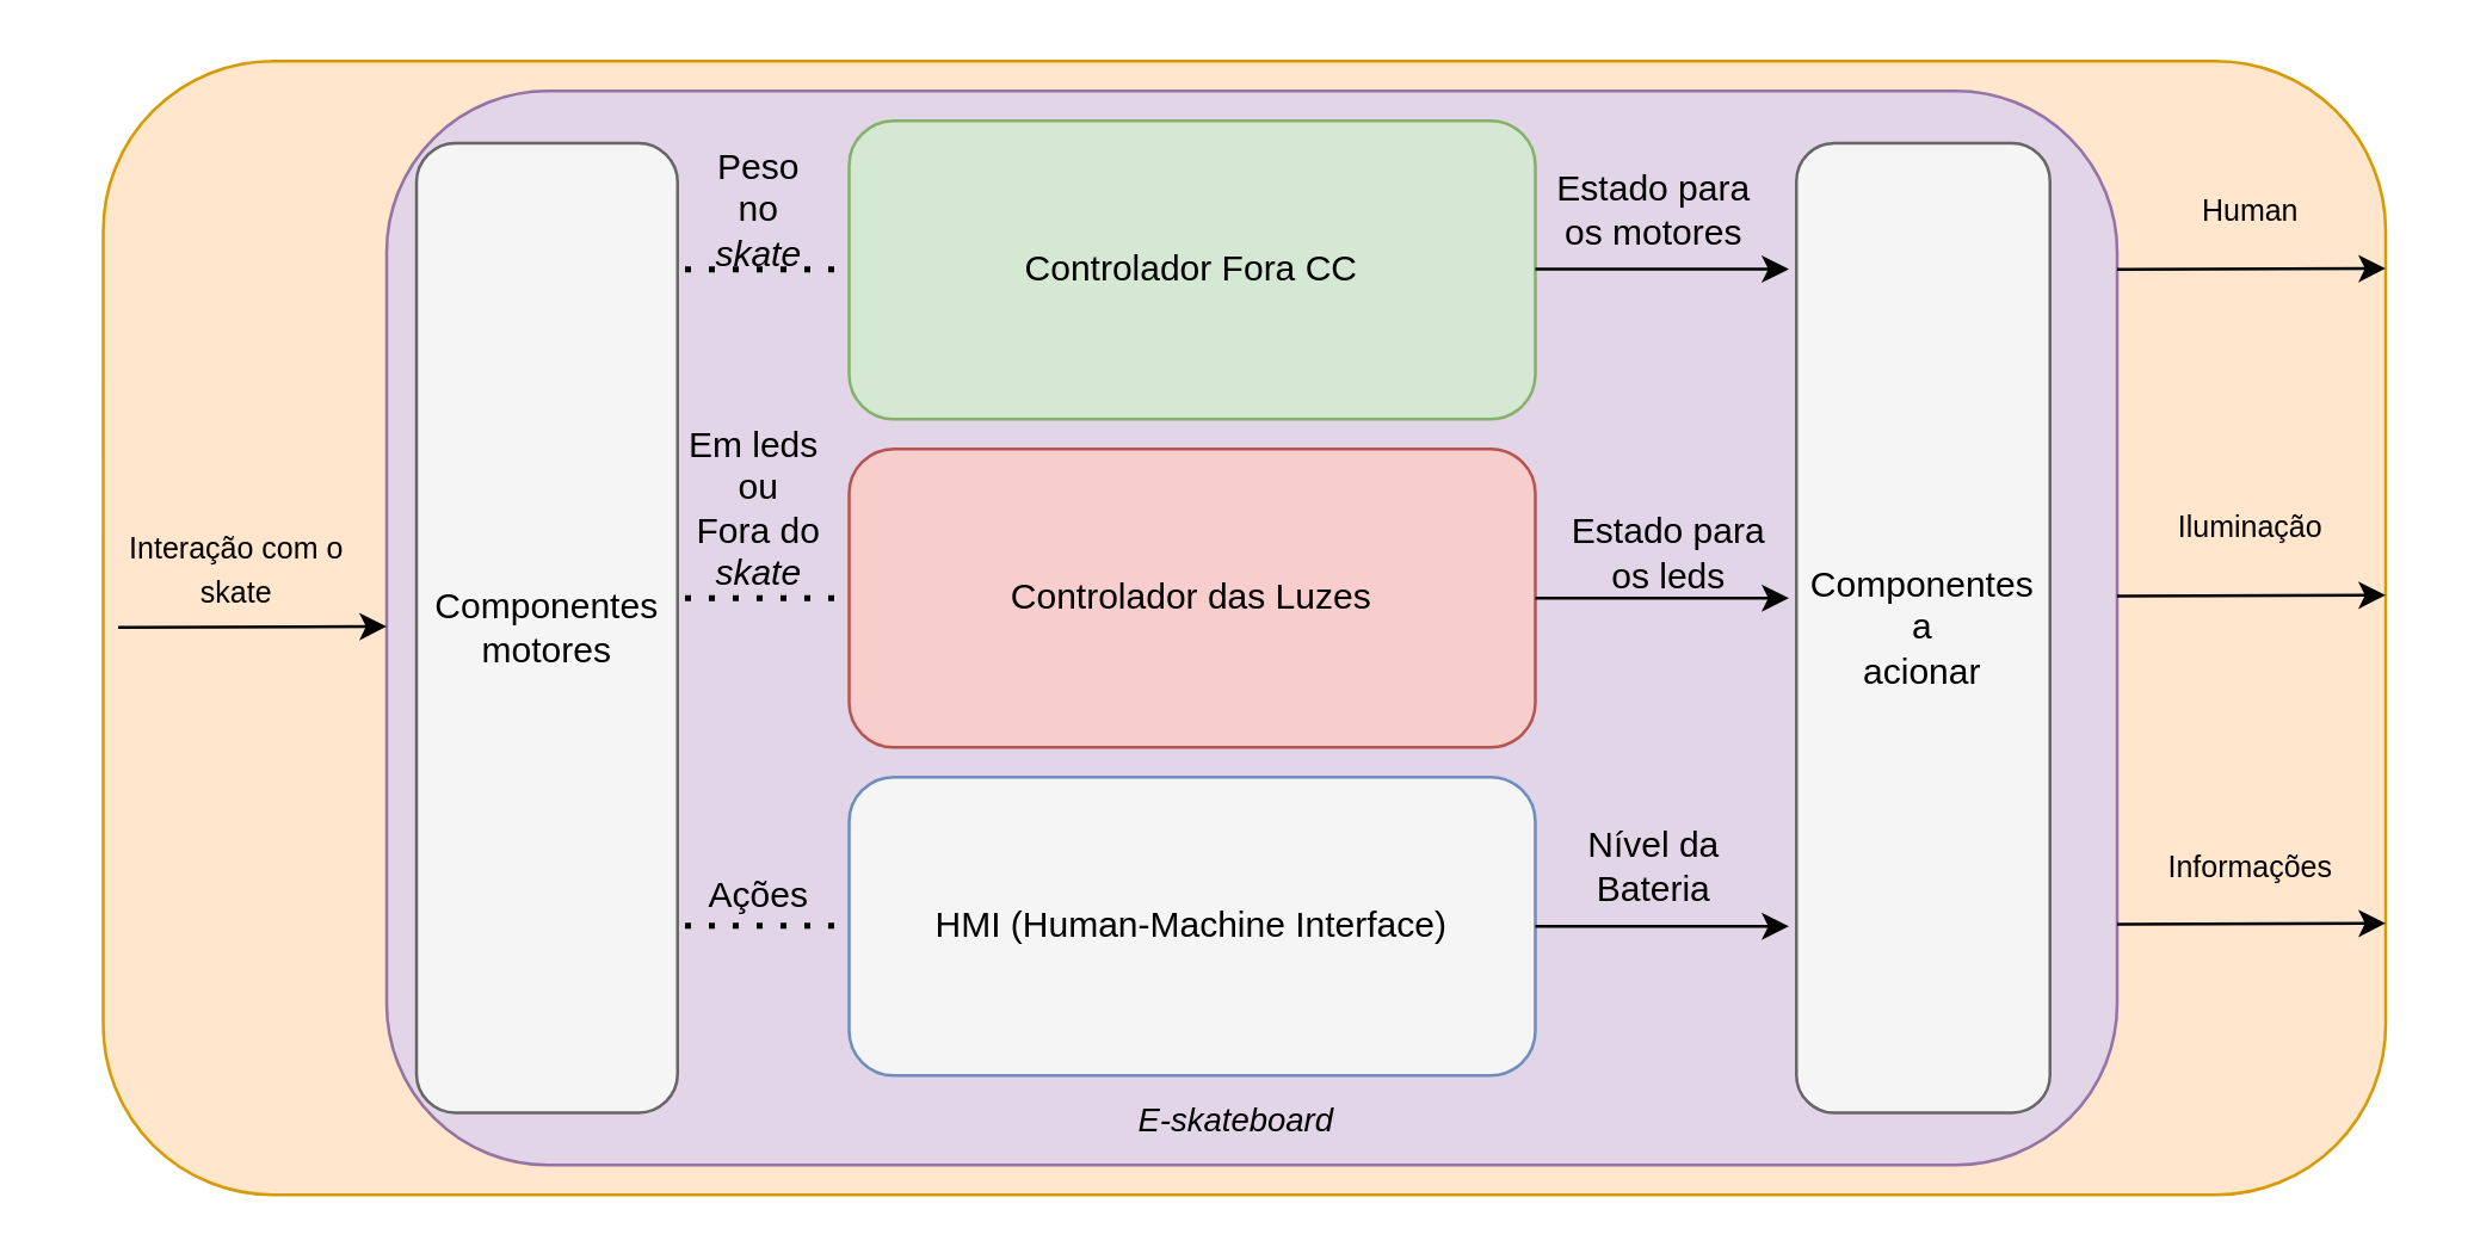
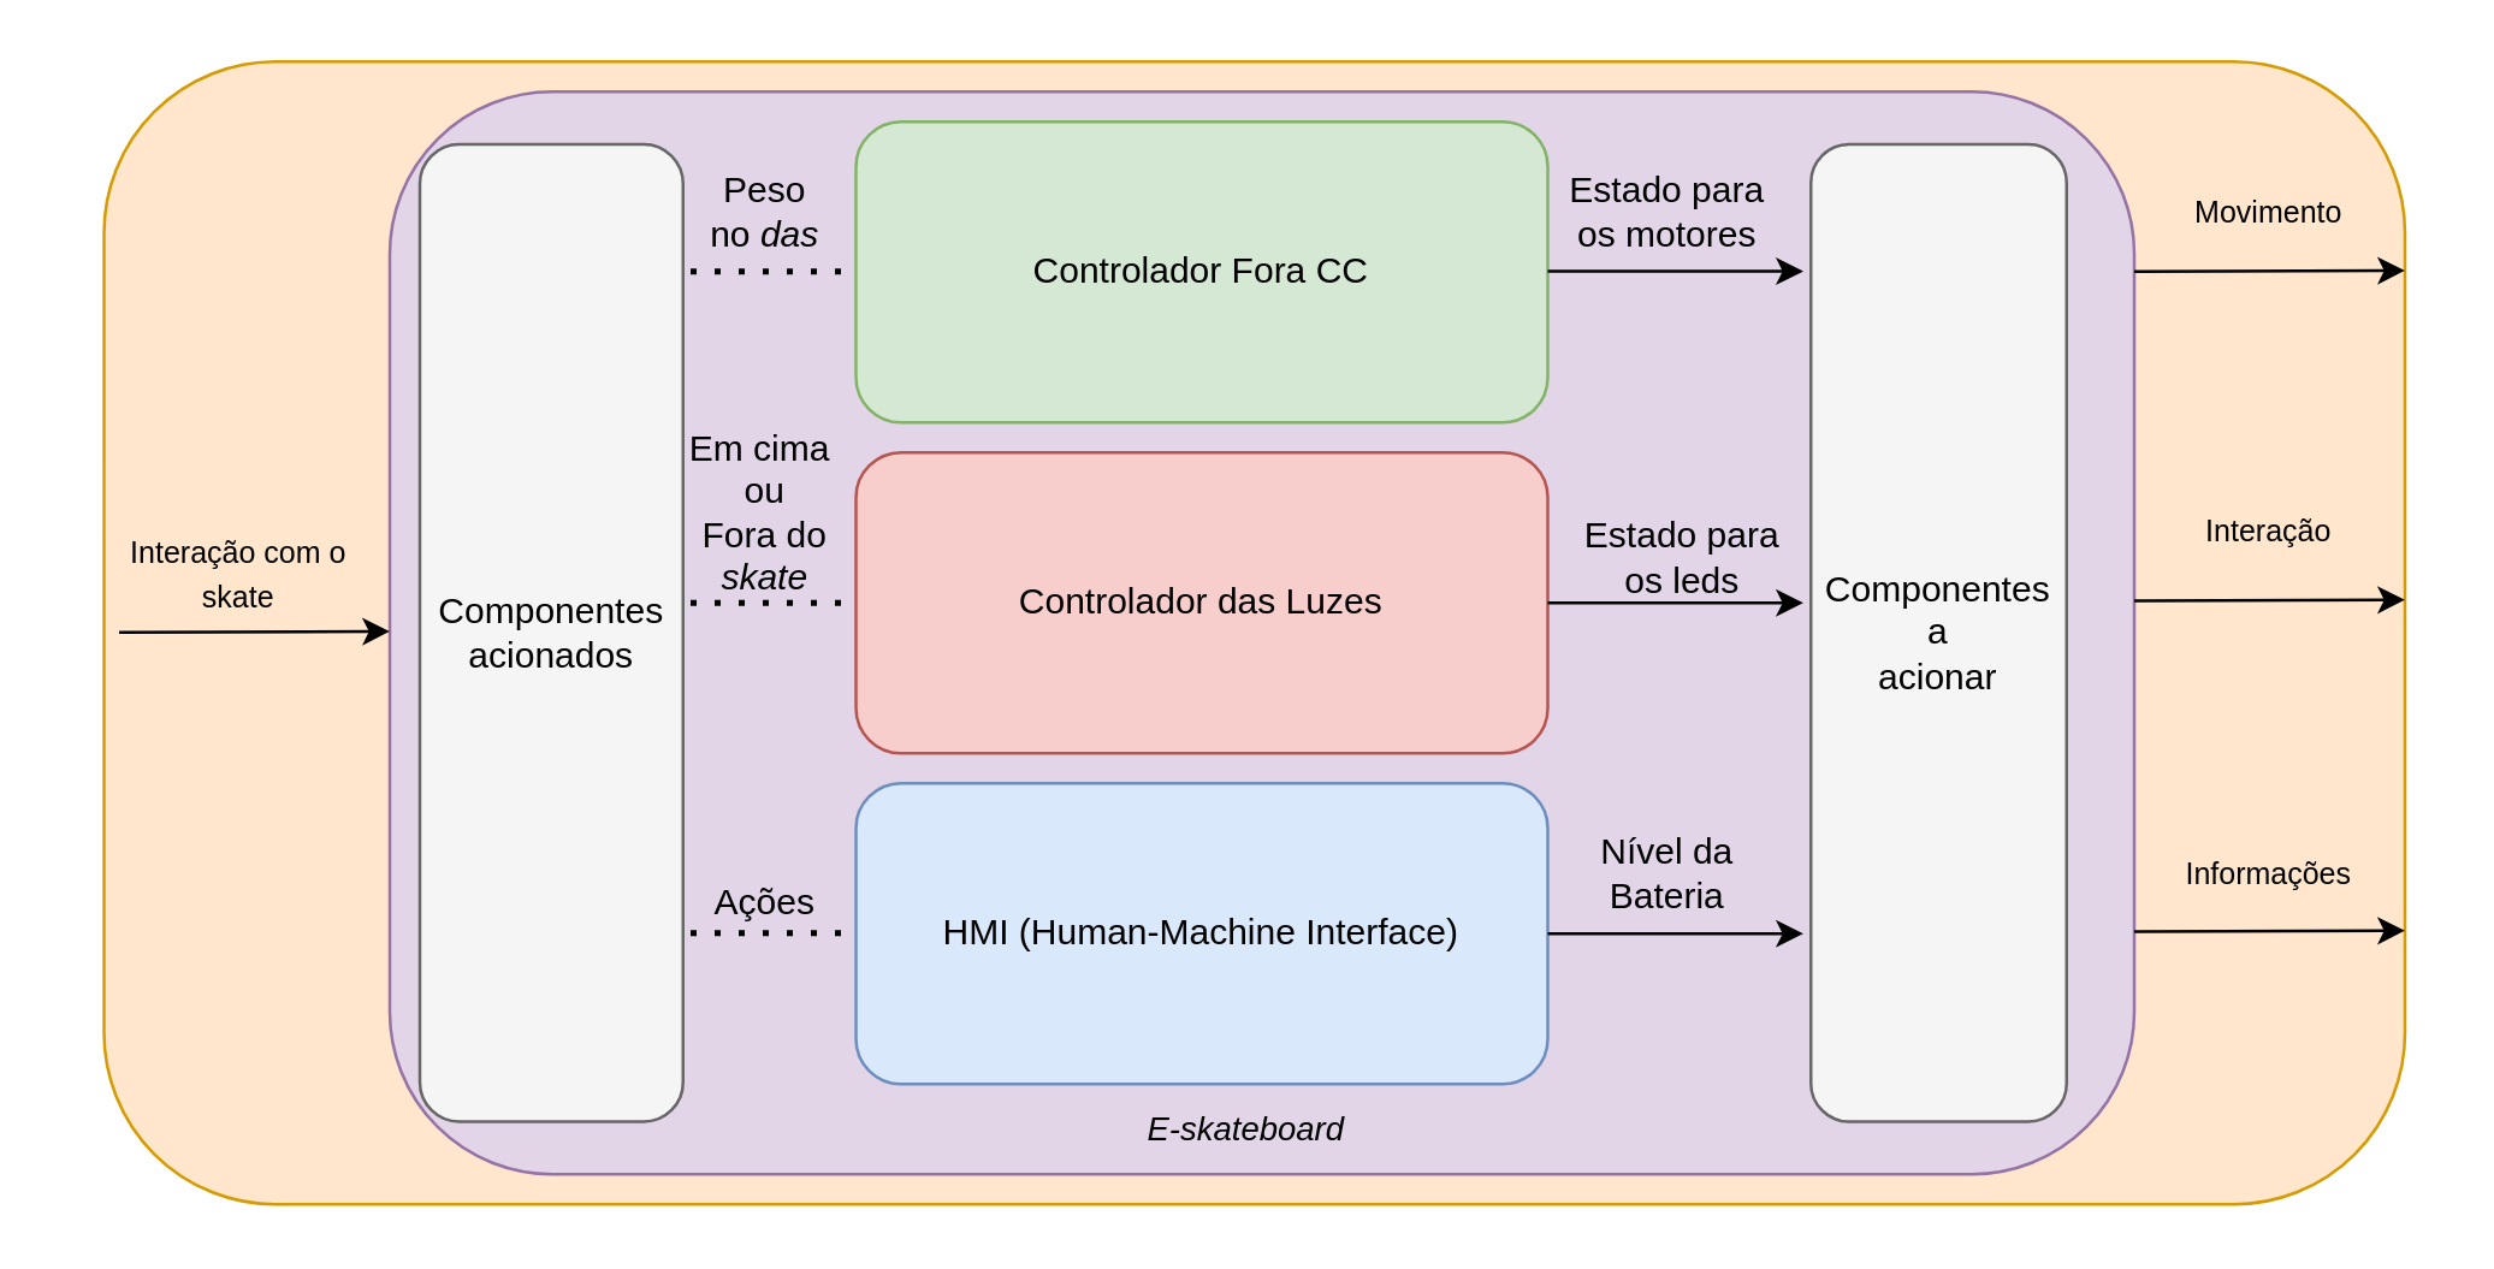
  <mxCell id="0" />
  <mxCell id="1" parent="0" />
  <mxCell id="2" value="" style="rounded=1;whiteSpace=wrap;html=1;fillColor=#ffe6cc;strokeColor=#d79b00;fontStyle=1" parent="1" vertex="1"><mxGeometry x="34" y="20" width="765" height="380" as="geometry" /></mxCell>
  <mxCell id="3" value="" style="rounded=1;whiteSpace=wrap;html=1;fillColor=#e1d5e7;strokeColor=#9673a6;" parent="1" vertex="1"><mxGeometry x="129" y="30" width="580" height="360" as="geometry" /></mxCell>
  <mxCell id="4" value="Controlador Fora CC" style="rounded=1;whiteSpace=wrap;html=1;fillColor=#d5e8d4;strokeColor=#82b366;" parent="1" vertex="1"><mxGeometry x="284" y="40" width="230" height="100" as="geometry" /></mxCell>
  <mxCell id="5" value="Controlador das Luzes" style="rounded=1;whiteSpace=wrap;html=1;fillColor=#f8cecc;strokeColor=#b85450;" parent="1" vertex="1"><mxGeometry x="284" y="150" width="230" height="100" as="geometry" /></mxCell>
- <mxCell id="6" value="HMI (Human-Machine Interface)" style="rounded=1;whiteSpace=wrap;html=1;fillColor=#f5f5f5;strokeColor=#6c8ebf;" parent="1" vertex="1"><mxGeometry x="284" y="260" width="230" height="100" as="geometry" /></mxCell>
+ <mxCell id="6" value="HMI (Human-Machine Interface)" style="rounded=1;whiteSpace=wrap;html=1;fillColor=#dae8fc;strokeColor=#6c8ebf;" parent="1" vertex="1"><mxGeometry x="284" y="260" width="230" height="100" as="geometry" /></mxCell>
  <mxCell id="7" value="&lt;font style=&quot;font-size: 11px&quot;&gt;&lt;i&gt;E-skateboard&lt;/i&gt;&lt;/font&gt;" style="text;html=1;strokeColor=none;fillColor=none;align=center;verticalAlign=middle;whiteSpace=wrap;rounded=0;" parent="1" vertex="1"><mxGeometry x="319" y="350" width="190" height="50" as="geometry" /></mxCell>
  <mxCell id="8" value="" style="endArrow=classic;html=1;" parent="1" edge="1"><mxGeometry width="50" height="50" relative="1" as="geometry"><mxPoint x="39" y="209.84" as="sourcePoint" /><mxPoint x="129" y="209.5" as="targetPoint" /></mxGeometry></mxCell>
  <mxCell id="9" value="&lt;span style=&quot;font-size: 10px&quot;&gt;Interação com o skate&lt;/span&gt;" style="text;html=1;strokeColor=none;fillColor=none;align=center;verticalAlign=middle;whiteSpace=wrap;rounded=0;" parent="1" vertex="1"><mxGeometry x="34" y="180" width="90" height="20" as="geometry" /></mxCell>
  <mxCell id="10" value="" style="rounded=1;whiteSpace=wrap;html=1;rotation=90;fillColor=#f5f5f5;strokeColor=#666666;fontColor=#333333;" parent="1" vertex="1"><mxGeometry x="20.25" y="166.25" width="325" height="87.5" as="geometry" /></mxCell>
  <mxCell id="11" value="" style="endArrow=none;dashed=1;html=1;dashPattern=1 3;strokeWidth=2;" parent="1" edge="1"><mxGeometry width="50" height="50" relative="1" as="geometry"><mxPoint x="229" y="309.83" as="sourcePoint" /><mxPoint x="279" y="309.83" as="targetPoint" /></mxGeometry></mxCell>
  <mxCell id="12" value="" style="endArrow=none;dashed=1;html=1;dashPattern=1 3;strokeWidth=2;" parent="1" edge="1"><mxGeometry width="50" height="50" relative="1" as="geometry"><mxPoint x="229" y="200" as="sourcePoint" /><mxPoint x="279" y="200" as="targetPoint" /></mxGeometry></mxCell>
  <mxCell id="13" value="" style="endArrow=none;dashed=1;html=1;dashPattern=1 3;strokeWidth=2;" parent="1" edge="1"><mxGeometry width="50" height="50" relative="1" as="geometry"><mxPoint x="229" y="89.83" as="sourcePoint" /><mxPoint x="279" y="89.83" as="targetPoint" /></mxGeometry></mxCell>
- <mxCell id="14" value="Em leds&amp;nbsp;&lt;br&gt;ou&lt;br&gt;Fora do &lt;i&gt;skate&lt;/i&gt;" style="text;html=1;strokeColor=none;fillColor=none;align=center;verticalAlign=middle;whiteSpace=wrap;rounded=0;" parent="1" vertex="1"><mxGeometry x="219" y="160" width="70" height="20" as="geometry" /></mxCell>
- <mxCell id="15" value="Peso no &lt;i&gt;skate&lt;/i&gt;" style="text;html=1;strokeColor=none;fillColor=none;align=center;verticalAlign=middle;whiteSpace=wrap;rounded=0;" parent="1" vertex="1"><mxGeometry x="234" y="60" width="40" height="20" as="geometry" /></mxCell>
+ <mxCell id="14" value="Em cima&amp;nbsp;&lt;br&gt;ou&lt;br&gt;Fora do &lt;i&gt;skate&lt;/i&gt;" style="text;html=1;strokeColor=none;fillColor=none;align=center;verticalAlign=middle;whiteSpace=wrap;rounded=0;" parent="1" vertex="1"><mxGeometry x="219" y="160" width="70" height="20" as="geometry" /></mxCell>
+ <mxCell id="15" value="Peso no &lt;i&gt;das&lt;/i&gt;" style="text;html=1;strokeColor=none;fillColor=none;align=center;verticalAlign=middle;whiteSpace=wrap;rounded=0;" parent="1" vertex="1"><mxGeometry x="234" y="60" width="40" height="20" as="geometry" /></mxCell>
  <mxCell id="16" value="Ações" style="text;html=1;strokeColor=none;fillColor=none;align=center;verticalAlign=middle;whiteSpace=wrap;rounded=0;" parent="1" vertex="1"><mxGeometry x="234" y="290" width="40" height="20" as="geometry" /></mxCell>
  <mxCell id="17" value="" style="endArrow=classic;html=1;" parent="1" edge="1"><mxGeometry width="50" height="50" relative="1" as="geometry"><mxPoint x="514" y="310" as="sourcePoint" /><mxPoint x="599" y="310" as="targetPoint" /></mxGeometry></mxCell>
  <mxCell id="18" value="" style="endArrow=classic;html=1;" parent="1" edge="1"><mxGeometry width="50" height="50" relative="1" as="geometry"><mxPoint x="514" y="89.71" as="sourcePoint" /><mxPoint x="599" y="89.71" as="targetPoint" /></mxGeometry></mxCell>
  <mxCell id="19" value="" style="endArrow=classic;html=1;" parent="1" edge="1"><mxGeometry width="50" height="50" relative="1" as="geometry"><mxPoint x="514" y="200" as="sourcePoint" /><mxPoint x="599" y="200" as="targetPoint" /></mxGeometry></mxCell>
  <mxCell id="20" value="Nível da Bateria" style="text;html=1;strokeColor=none;fillColor=none;align=center;verticalAlign=middle;whiteSpace=wrap;rounded=0;" parent="1" vertex="1"><mxGeometry x="524" y="280" width="60" height="20" as="geometry" /></mxCell>
- <mxCell id="21" value="Componentes motores" style="text;html=1;strokeColor=none;fillColor=none;align=center;verticalAlign=middle;whiteSpace=wrap;rounded=0;" parent="1" vertex="1"><mxGeometry x="147.75" y="195" width="70" height="30" as="geometry" /></mxCell>
+ <mxCell id="21" value="Componentes acionados" style="text;html=1;strokeColor=none;fillColor=none;align=center;verticalAlign=middle;whiteSpace=wrap;rounded=0;" parent="1" vertex="1"><mxGeometry x="147.75" y="195" width="70" height="30" as="geometry" /></mxCell>
  <mxCell id="22" value="" style="rounded=1;whiteSpace=wrap;html=1;rotation=90;fillColor=#f5f5f5;strokeColor=#666666;fontColor=#333333;" parent="1" vertex="1"><mxGeometry x="481.5" y="167.5" width="325" height="85" as="geometry" /></mxCell>
  <mxCell id="23" value="Componentes a&lt;br&gt;acionar" style="text;html=1;strokeColor=none;fillColor=none;align=center;verticalAlign=middle;whiteSpace=wrap;rounded=0;" parent="1" vertex="1"><mxGeometry x="609" y="195" width="70" height="30" as="geometry" /></mxCell>
  <mxCell id="24" value="Estado para os leds" style="text;html=1;strokeColor=none;fillColor=none;align=center;verticalAlign=middle;whiteSpace=wrap;rounded=0;" parent="1" vertex="1"><mxGeometry x="524" y="175" width="70" height="20" as="geometry" /></mxCell>
  <mxCell id="25" value="Estado para os motores" style="text;html=1;strokeColor=none;fillColor=none;align=center;verticalAlign=middle;whiteSpace=wrap;rounded=0;" parent="1" vertex="1"><mxGeometry x="519" y="60" width="70" height="20" as="geometry" /></mxCell>
  <mxCell id="26" value="" style="endArrow=classic;html=1;" parent="1" edge="1"><mxGeometry width="50" height="50" relative="1" as="geometry"><mxPoint x="709" y="89.84" as="sourcePoint" /><mxPoint x="799" y="89.5" as="targetPoint" /></mxGeometry></mxCell>
- <mxCell id="27" value="&lt;span style=&quot;font-size: 10px&quot;&gt;Human&lt;/span&gt;" style="text;html=1;strokeColor=none;fillColor=none;align=center;verticalAlign=middle;whiteSpace=wrap;rounded=0;" parent="1" vertex="1"><mxGeometry x="709" y="60" width="90" height="20" as="geometry" /></mxCell>
+ <mxCell id="27" value="&lt;span style=&quot;font-size: 10px&quot;&gt;Movimento&lt;/span&gt;" style="text;html=1;strokeColor=none;fillColor=none;align=center;verticalAlign=middle;whiteSpace=wrap;rounded=0;" parent="1" vertex="1"><mxGeometry x="709" y="60" width="90" height="20" as="geometry" /></mxCell>
  <mxCell id="28" value="" style="endArrow=classic;html=1;" parent="1" edge="1"><mxGeometry width="50" height="50" relative="1" as="geometry"><mxPoint x="709" y="199.34" as="sourcePoint" /><mxPoint x="799" y="199" as="targetPoint" /></mxGeometry></mxCell>
- <mxCell id="29" value="&lt;span style=&quot;font-size: 10px&quot;&gt;Iluminação&lt;/span&gt;" style="text;html=1;strokeColor=none;fillColor=none;align=center;verticalAlign=middle;whiteSpace=wrap;rounded=0;" parent="1" vertex="1"><mxGeometry x="709" y="166.25" width="90" height="20" as="geometry" /></mxCell>
+ <mxCell id="29" value="&lt;span style=&quot;font-size: 10px&quot;&gt;Interação&lt;/span&gt;" style="text;html=1;strokeColor=none;fillColor=none;align=center;verticalAlign=middle;whiteSpace=wrap;rounded=0;" parent="1" vertex="1"><mxGeometry x="709" y="166.25" width="90" height="20" as="geometry" /></mxCell>
  <mxCell id="30" value="" style="endArrow=classic;html=1;" parent="1" edge="1"><mxGeometry width="50" height="50" relative="1" as="geometry"><mxPoint x="709" y="309.34" as="sourcePoint" /><mxPoint x="799" y="309" as="targetPoint" /></mxGeometry></mxCell>
  <mxCell id="31" value="&lt;span style=&quot;font-size: 10px&quot;&gt;Informações&lt;/span&gt;" style="text;html=1;strokeColor=none;fillColor=none;align=center;verticalAlign=middle;whiteSpace=wrap;rounded=0;" parent="1" vertex="1"><mxGeometry x="709" y="280" width="90" height="20" as="geometry" /></mxCell>
